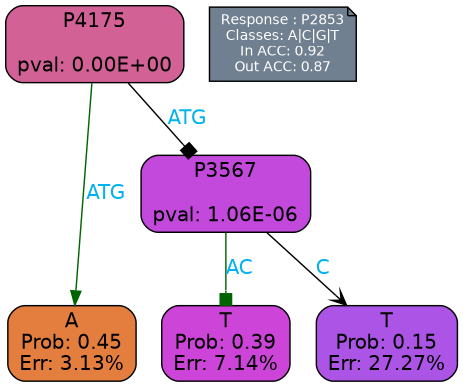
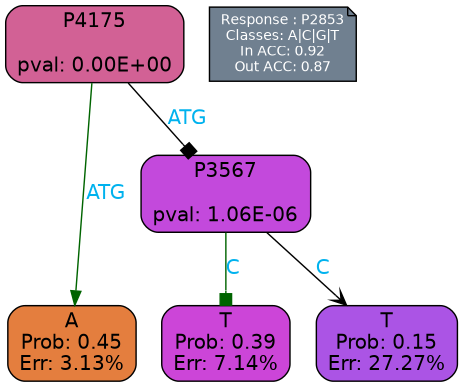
  digraph {
    ranksep=equally
    splines=polylines
    node [color=black fontname=helvetica shape=box style="filled, rounded"]
    edge [arrowhead=box color=darkgreen fontcolor=deepskyblue2 fontname=helvetica]
    n1 [fillcolor="#cc45d8" label="T\nProb: 0.39\nErr: 7.14%"]
    n2 [fillcolor="#ab54e5" label="T\nProb: 0.15\nErr: 27.27%"]
    n3 [fillcolor="#e47e3e" label="A\nProb: 0.45\nErr: 3.13%"]
    n4 [align=left fillcolor=slategray fontcolor=white fontsize=10 label="Response : P2853\nClasses: A|C|G|T\nIn ACC: 0.92\nOut ACC: 0.87\n" shape=note style=filled]
    n5 [fillcolor="#d26195" label="P4175\n\npval: 0.00E+00"]
    n6 [fillcolor="#c349dc" label="P3567\n\npval: 1.06E-06"]
    subgraph sub_1 {
      rank=same
      n1
      n2
      n3
    }
    subgraph sub_2 {
      rank=same
      n4
      n5
    }
    n5 -> n3 [arrowhead=normal label=ATG]
    n5 -> n6 [color=black label=ATG]
-   n6 -> n1 [label=AC]
+   n6 -> n1 [label=C]
    n6 -> n2 [arrowhead=vee color=black label=C]
  }
